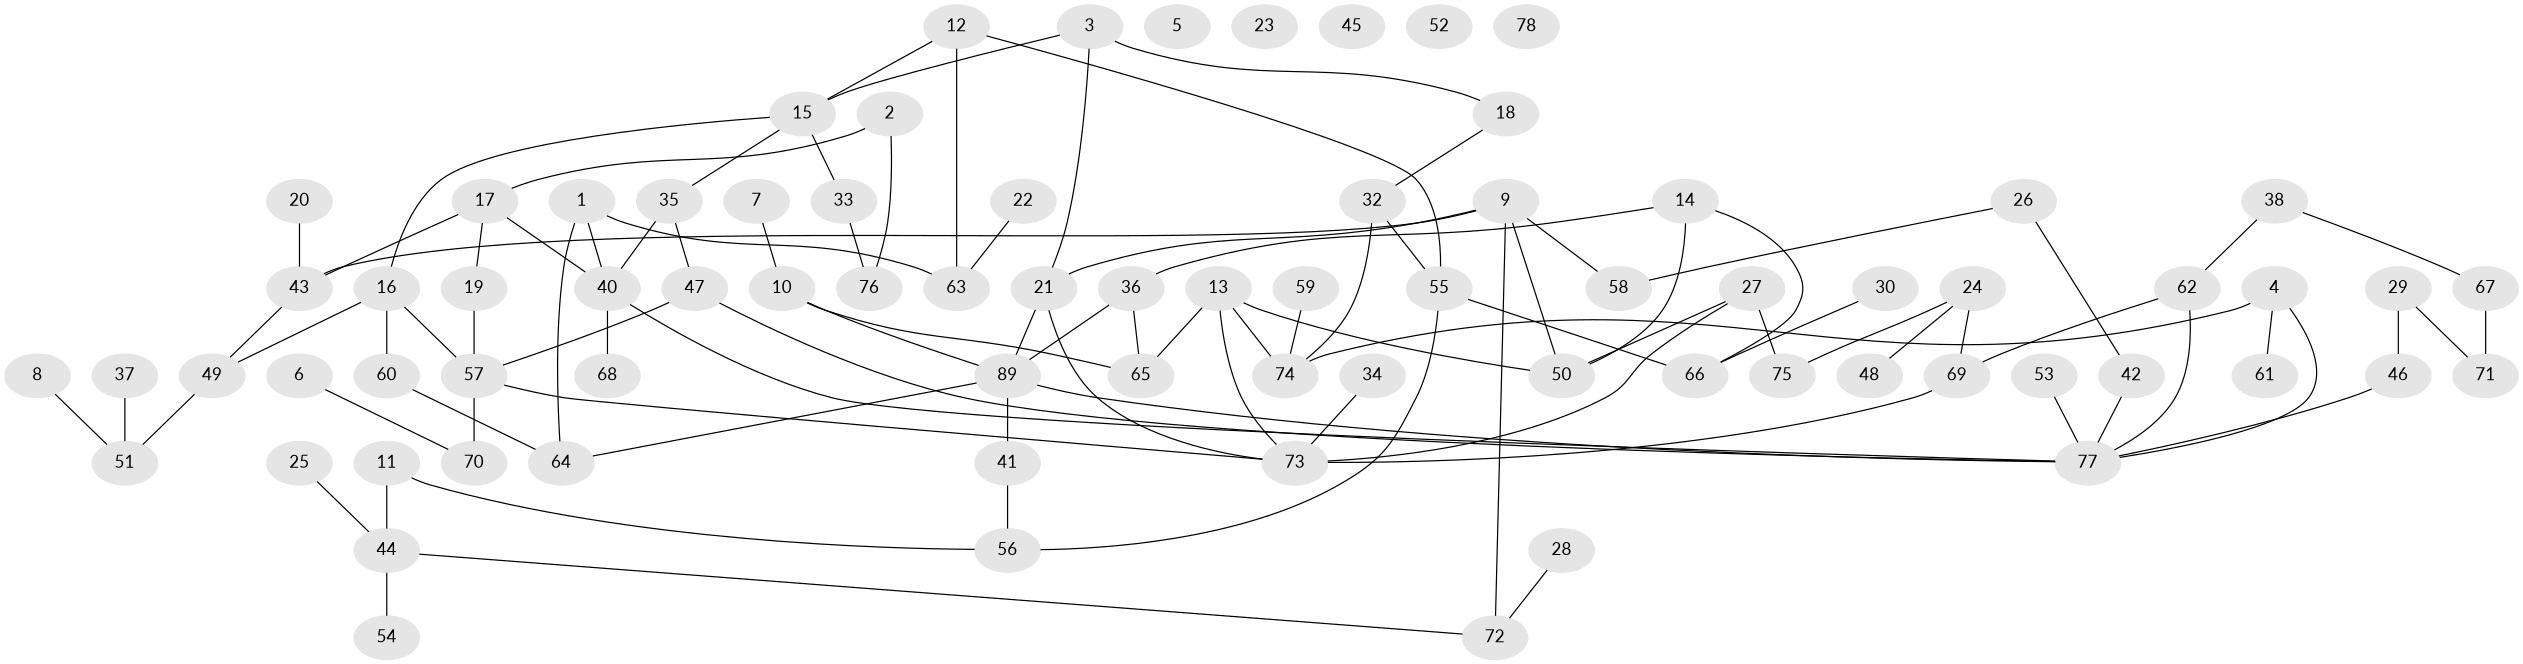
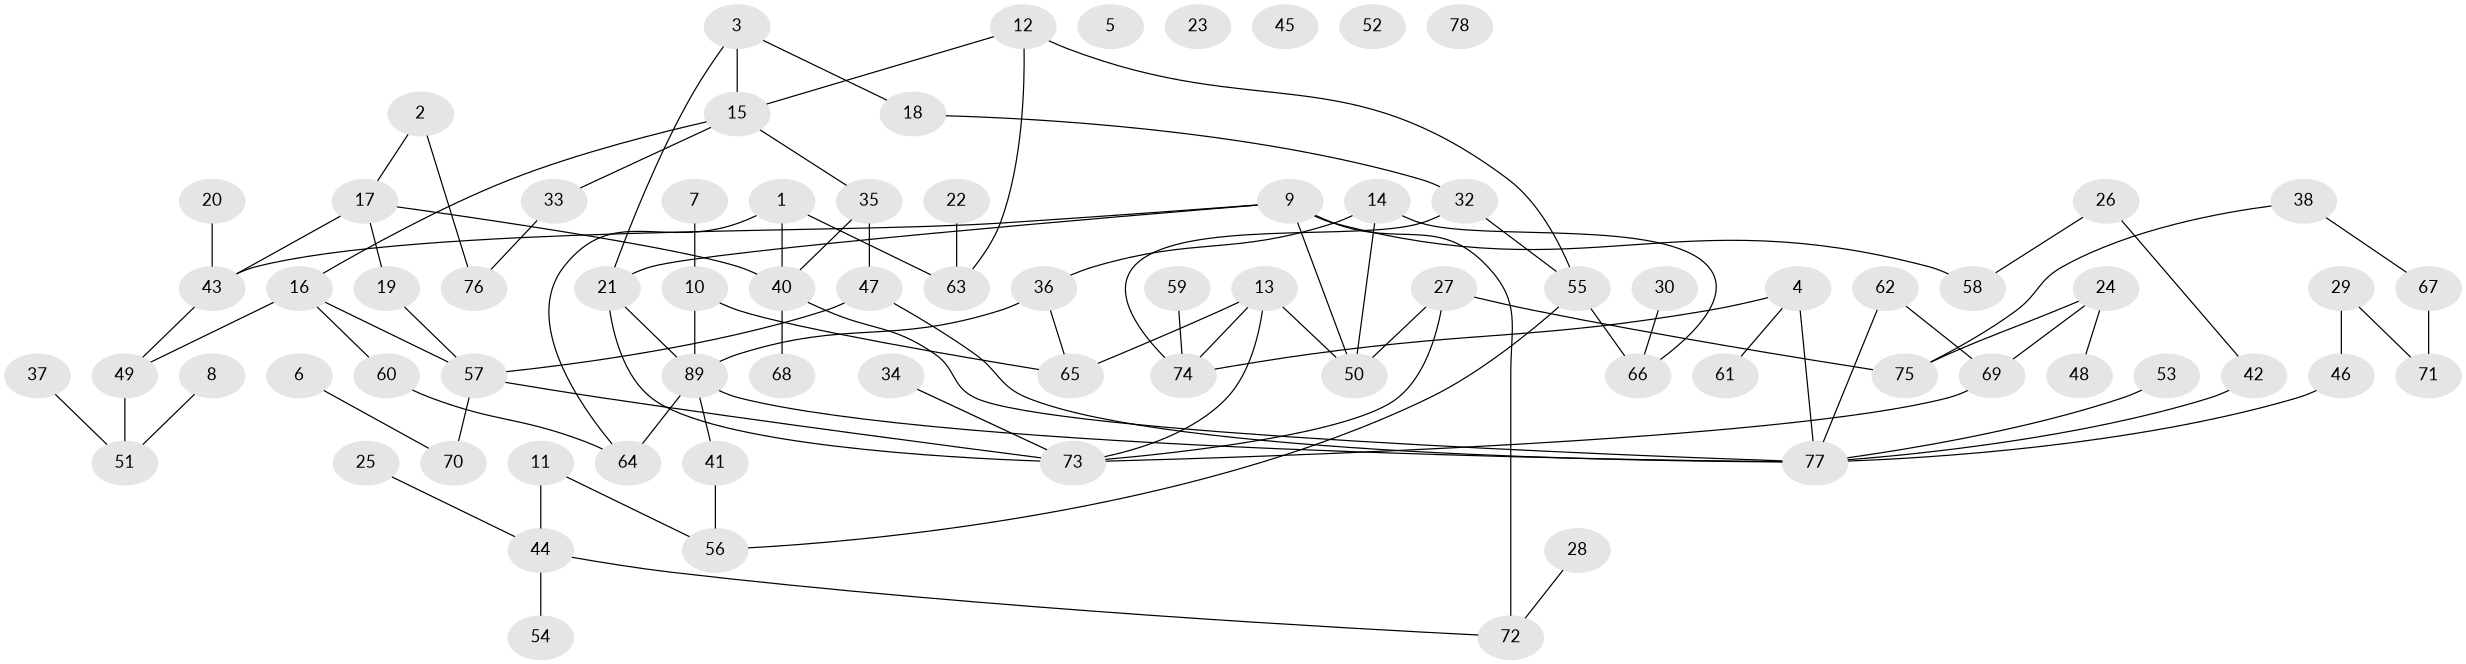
  graph {
    fontname=Lato
    node [color=gray90 fontname=Lato style=filled]
    edge [fontname=Lato]
    1
    40
    63
    64
    77
    68
    2
    17
    76
    43
    19
    3
    15
    18
    21
    16
    33
    35
    32
    n20 [label=89]
    73
    4
    61
    74
    5
    6
    70
    7
    10
    65
    8
    51
    9
    50
    58
    72
    49
    41
    11
    44
    56
    54
    12
    55
    66
    13
    14
    36
    57
    60
    47
    20
    22
    23
    24
    48
    69
    75
    25
    26
    42
    27
    28
    29
    46
    71
    30
    34
    37
    38
    67
    45
    52
    53
    59
    62
    78
    1 -- 40
    1 -- 63
    1 -- 64
    40 -- 77
    40 -- 68
    2 -- 17
    2 -- 76
    17 -- 40
    17 -- 43
    17 -- 19
    43 -- 49
    19 -- 57
    3 -- 15
    3 -- 18
    3 -- 21
    15 -- 16
    15 -- 33
    15 -- 35
    18 -- 32
    21 -- n20
    21 -- 73
    16 -- 49
    16 -- 57
    16 -- 60
    33 -- 76
    35 -- 40
    35 -- 47
    32 -- 74
    32 -- 55
    n20 -- 64
    n20 -- 77
    n20 -- 41
    4 -- 77
    4 -- 61
    4 -- 74
    6 -- 70
    7 -- 10
    10 -- n20
    10 -- 65
    8 -- 51
    9 -- 43
    9 -- 21
    9 -- 50
    9 -- 58
    9 -- 72
    49 -- 51
    41 -- 56
    11 -- 44
    11 -- 56
    44 -- 72
    44 -- 54
    12 -- 63
    12 -- 15
    12 -- 55
    55 -- 56
    55 -- 66
    13 -- 73
    13 -- 74
    13 -- 65
    13 -- 50
    14 -- 50
    14 -- 66
    14 -- 36
    36 -- n20
    36 -- 65
    57 -- 73
    57 -- 70
    60 -- 64
    47 -- 77
    47 -- 57
    20 -- 43
    22 -- 63
    24 -- 48
    24 -- 69
    24 -- 75
    69 -- 73
    25 -- 44
    26 -- 58
    26 -- 42
    42 -- 77
    27 -- 73
    27 -- 50
    27 -- 75
    28 -- 72
    29 -- 46
    29 -- 71
    46 -- 77
    30 -- 66
    34 -- 73
    37 -- 51
-   38 -- 62
+   38 -- 75
    38 -- 67
    67 -- 71
    53 -- 77
    59 -- 74
    62 -- 77
    62 -- 69
  }
